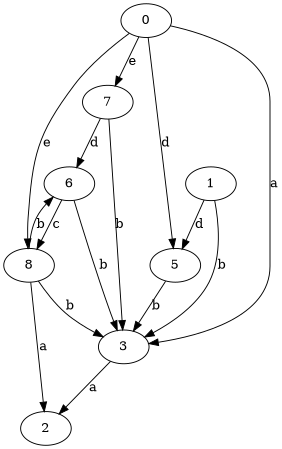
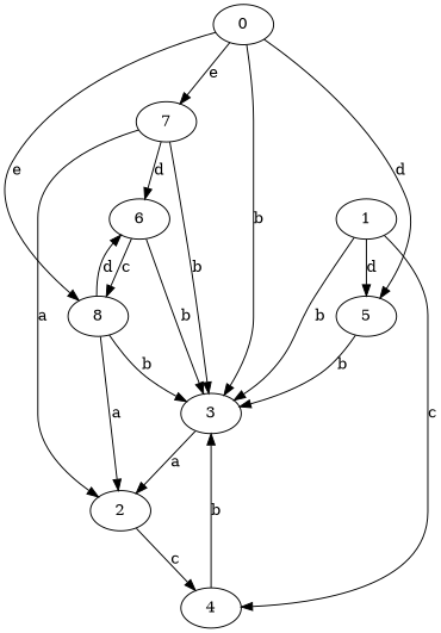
  strict digraph {
    0
    3
    5
    7
    8
    2
    6
    1
-   0 -> 3 [label=a]
+   4
+   0 -> 3 [label=b]
    0 -> 5 [label=d]
    0 -> 7 [label=e]
    0 -> 8 [label=e]
    3 -> 2 [label=a]
    5 -> 3 [label=b]
    7 -> 3 [label=b]
+   7 -> 2 [label=a]
    7 -> 6 [label=d]
    8 -> 3 [label=b]
    8 -> 2 [label=a]
-   8 -> 6 [label=b]
+   8 -> 6 [label=d]
+   2 -> 4 [label=c]
    6 -> 3 [label=b]
    6 -> 8 [label=c]
    1 -> 3 [label=b]
    1 -> 5 [label=d]
+   1 -> 4 [label=c]
+   4 -> 3 [label=b]
  }
